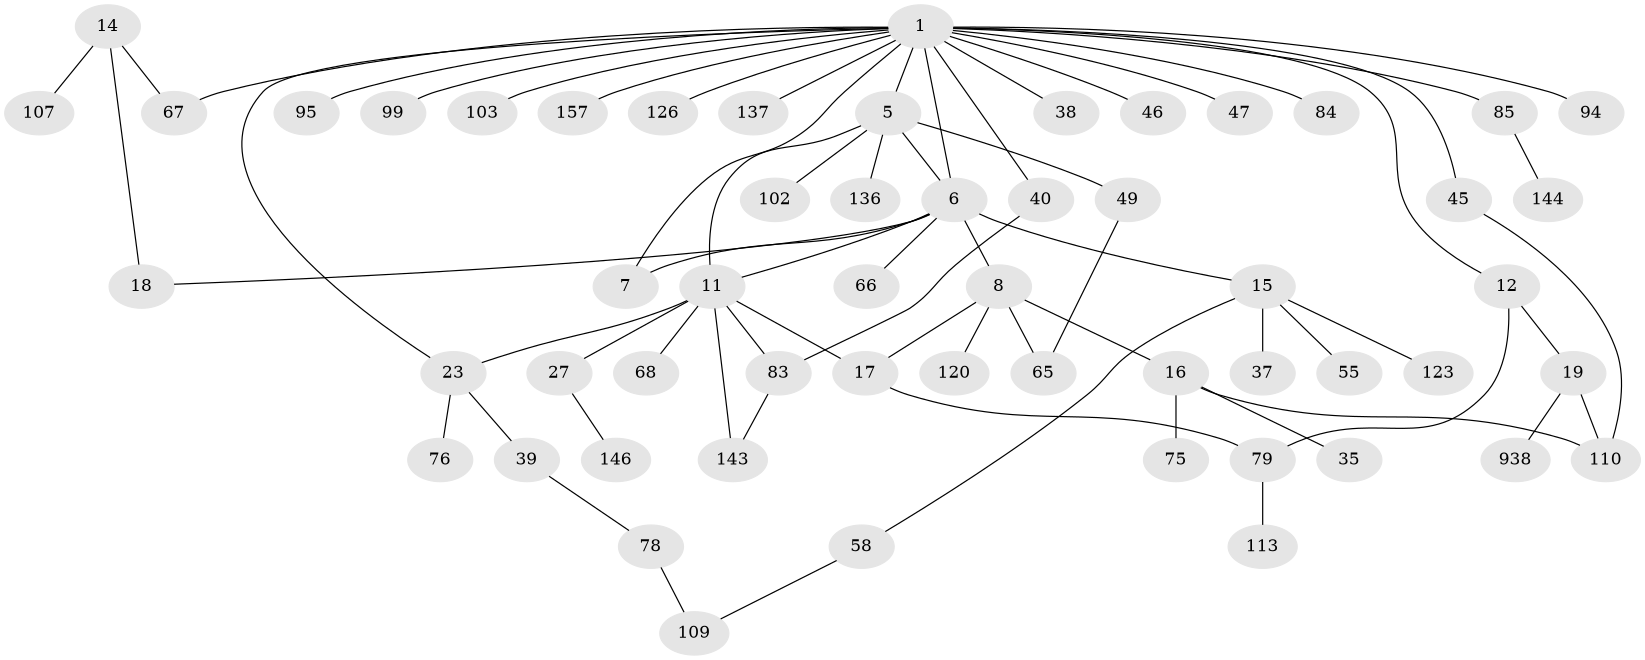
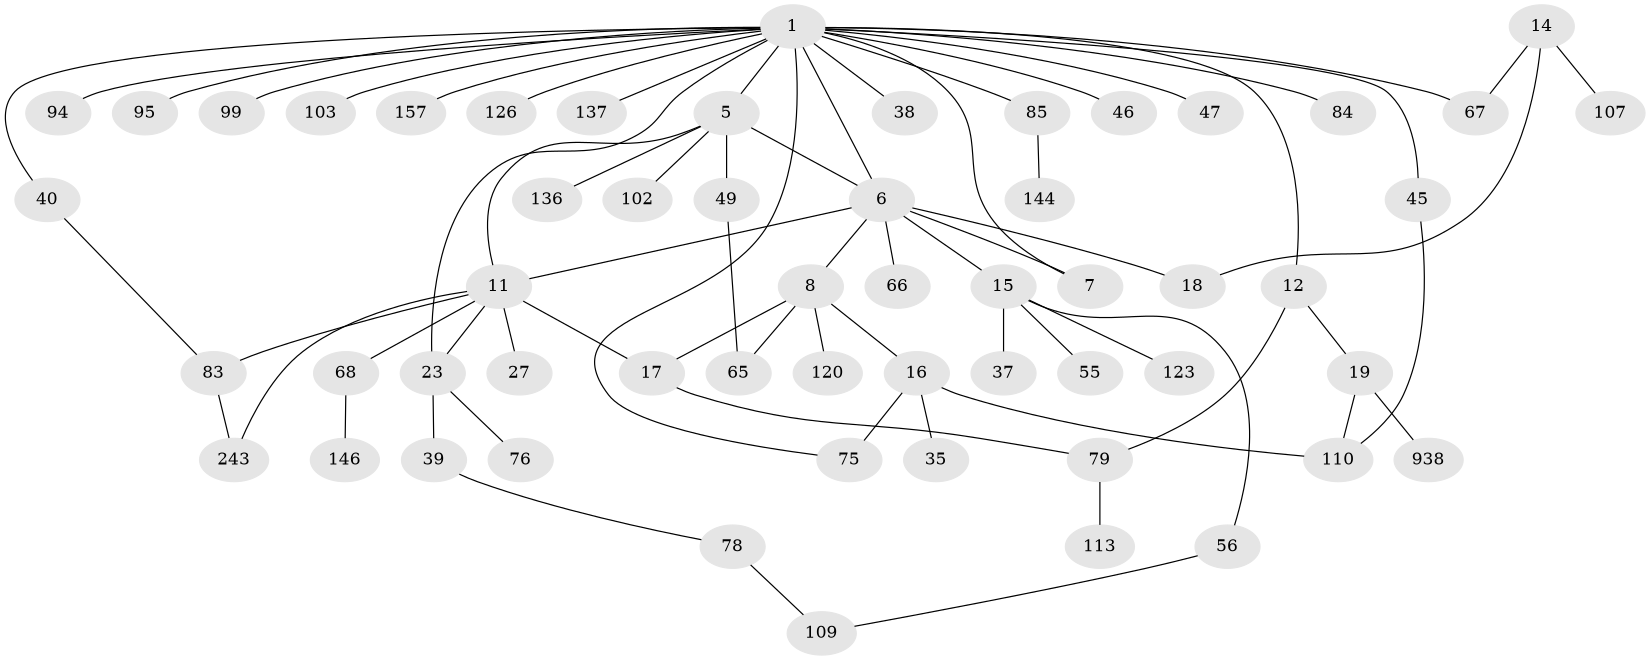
  graph {
    node [color=gray90 style=filled]
    1 [super="+24+61+2"]
    5 [super="+25+42"]
    6 [super="+9+31"]
    7
    12 [super="+54+81"]
    23 [super="+57+26+77"]
    38
    40 [super="+106"]
    45 [super="+92"]
    46
    47 [super="+51"]
    67 [super="+82+131"]
    75
    84
    85 [super="+88"]
    94
    95 [super="+145"]
    99
    103
    n20 [label=157]
    126 [super="+127"]
    137
    11 [super="+13+32+73+91+141"]
    49 [super="+71"]
    102 [super="+135+114"]
    136
    8 [super="+10+52"]
    15 [super="+98"]
    18
    66 [super="+119"]
    19 [super="+50+53"]
    79 [super="+93+90+96"]
    39
    76
    83
    110 [super="+134"]
    144
    17 [super="+60"]
    27 [super="+125"]
    68
-   143
+   143 [label=243]
    65 [super="+132"]
    16 [super="+48+28+64"]
    120
    37
    55 [super="+121+72"]
-   58 [super="+80"]
+   58 [super="+80" label=56]
    123
    14 [super="+41+44+104+86"]
    107
    35 [super="+118+129"]
    146
    n53 [label=938]
    113
    109 [super="+128"]
    78
    1 -- 5
    1 -- 6
    1 -- 7
    1 -- 12
    1 -- 23
    1 -- 38
    1 -- 40
    1 -- 45
    1 -- 46
    1 -- 47
    1 -- 67
+   1 -- 75
    1 -- 84
    1 -- 85
    1 -- 94
    1 -- 95
    1 -- 99
    1 -- 103
    1 -- n20
    1 -- 126
    1 -- 137
    5 -- 6
    5 -- 11
    5 -- 49
    5 -- 102
    5 -- 136
    6 -- 7
    6 -- 11
    6 -- 8
    6 -- 15
    6 -- 18
    6 -- 66
    12 -- 19
    12 -- 79
    23 -- 39
    23 -- 76
    40 -- 83
    45 -- 110
    85 -- 144
    11 -- 23
    11 -- 83
    11 -- 17
    11 -- 27
    11 -- 68 [weight=2]
    11 -- 143
    49 -- 65
    8 -- 17
    8 -- 65
    8 -- 16
    8 -- 120
    15 -- 37
    15 -- 55
    15 -- 58
    15 -- 123
    19 -- 110
    19 -- n53
    79 -- 113
    39 -- 78
    83 -- 143
    17 -- 79
-   27 -- 146
+   68 -- 146
    16 -- 75 [weight=2]
    16 -- 110
    16 -- 35
    58 -- 109
    14 -- 67
    14 -- 18
    14 -- 107
    78 -- 109
  }
